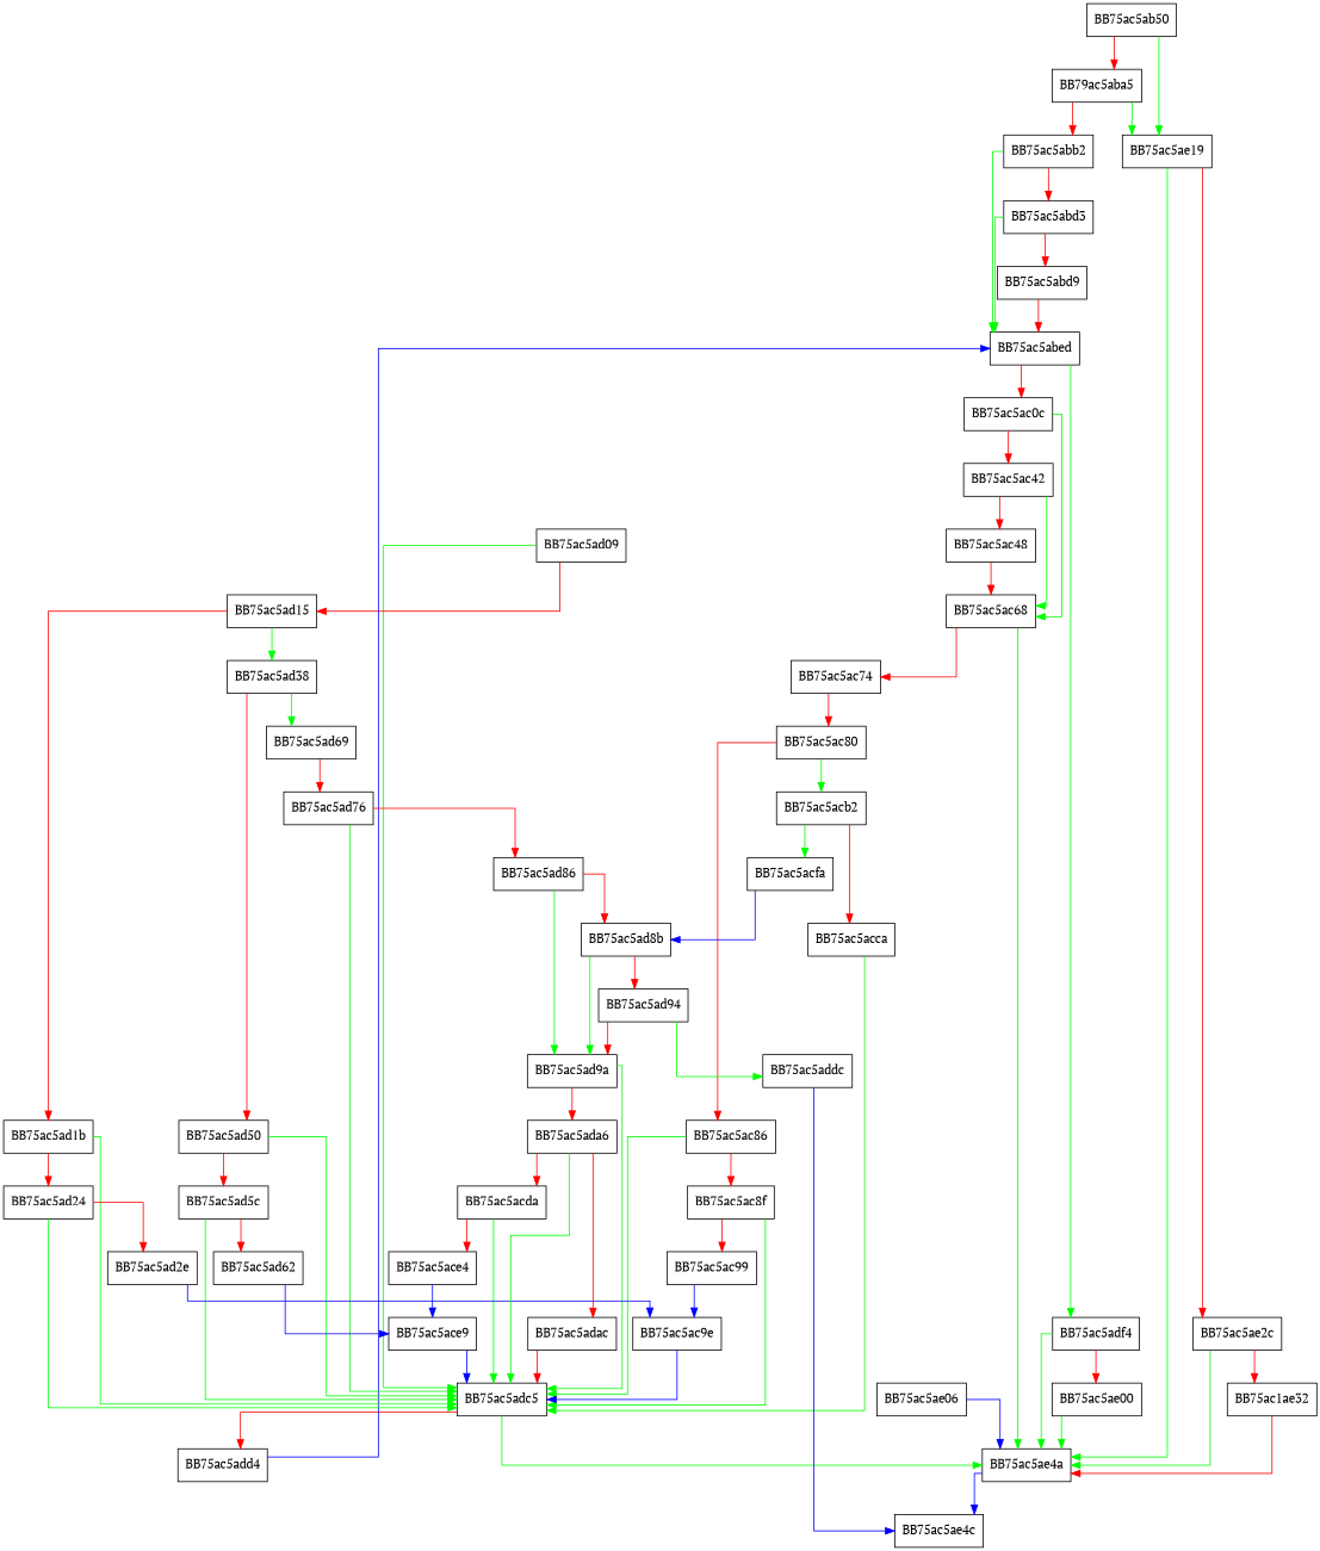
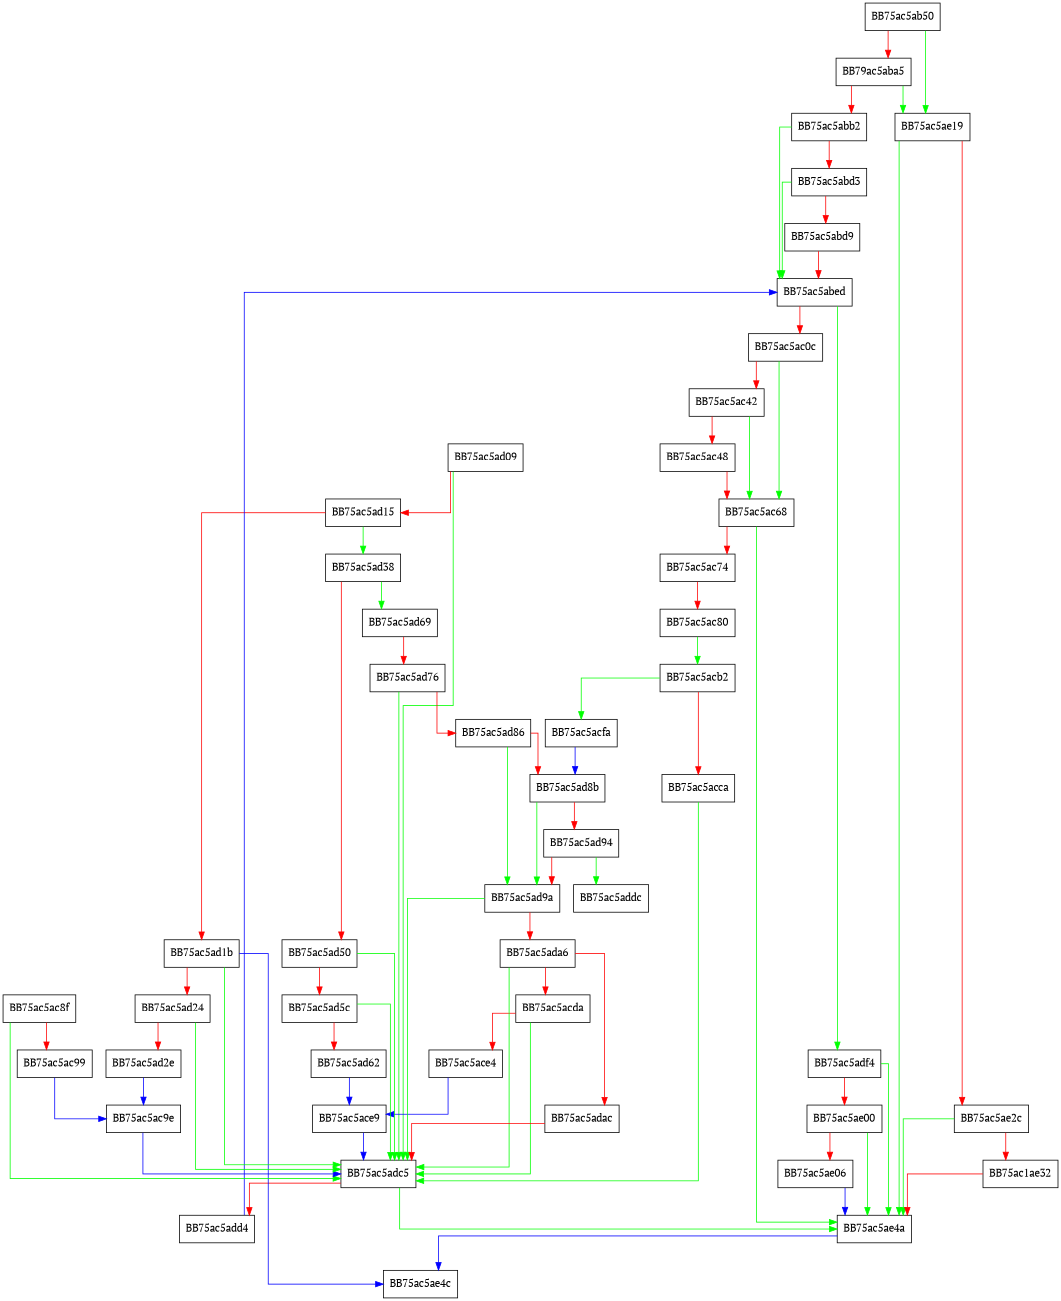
  digraph {
    fontname="PT Serif"
    splines=ortho
    node [fontname="PT Serif" shape=box]
    edge [color=red fontname="PT Serif"]
    BB75ac5ab50
    BB75ac5ae19
    n3 [label=BB79ac5aba5]
    BB75ac5ae4a
    BB75ac5ae2c
    BB75ac5abb2
    BB75ac5ae4c
    n8 [label=BB75ac1ae32]
    BB75ac5abed
    BB75ac5abd3
    BB75ac5adf4
    BB75ac5ac0c
    BB75ac5abd9
    BB75ac5ae00
    BB75ac5ac68
    BB75ac5ac42
    BB75ac5ae06
    BB75ac5ac74
    BB75ac5ac48
    BB75ac5ac80
    BB75ac5ad09
    BB75ac5adc5
    BB75ac5ad15
    BB75ac5acb2
-   BB75ac5ac86
    BB75ac5add4
    BB75ac5ad38
    BB75ac5ad1b
    BB75ac5acfa
    BB75ac5acca
    BB75ac5ac8f
    BB75ac5ad8b
    BB75ac5ac99
    BB75ac5ac9e
    BB75ac5ad76
    BB75ac5ad86
    BB75ac5acda
    BB75ac5ace4
    BB75ac5ace9
    BB75ac5ad9a
    BB75ac5ad69
    BB75ac5ad50
    BB75ac5ad24
    BB75ac5ad5c
    BB75ac5ad2e
    BB75ac5ad62
    BB75ac5ada6
    BB75ac5ad94
    BB75ac5adac
    BB75ac5addc
    BB75ac5ab50 -> BB75ac5ae19 [color=green]
    BB75ac5ab50 -> n3
    BB75ac5ae19 -> BB75ac5ae4a [color=green]
    BB75ac5ae19 -> BB75ac5ae2c
    n3 -> BB75ac5ae19 [color=green]
    n3 -> BB75ac5abb2
    BB75ac5ae4a -> BB75ac5ae4c [color=blue]
    BB75ac5ae2c -> BB75ac5ae4a [color=green]
    BB75ac5ae2c -> n8
    BB75ac5abb2 -> BB75ac5abed [color=green]
    BB75ac5abb2 -> BB75ac5abd3
    n8 -> BB75ac5ae4a
    BB75ac5abed -> BB75ac5adf4 [color=green]
    BB75ac5abed -> BB75ac5ac0c
    BB75ac5abd3 -> BB75ac5abed [color=green]
    BB75ac5abd3 -> BB75ac5abd9
    BB75ac5adf4 -> BB75ac5ae4a [color=green]
    BB75ac5adf4 -> BB75ac5ae00
    BB75ac5ac0c -> BB75ac5ac68 [color=green]
    BB75ac5ac0c -> BB75ac5ac42
    BB75ac5abd9 -> BB75ac5abed
    BB75ac5ae00 -> BB75ac5ae4a [color=green]
+   BB75ac5ae00 -> BB75ac5ae06
    BB75ac5ac68 -> BB75ac5ae4a [color=green]
    BB75ac5ac68 -> BB75ac5ac74
    BB75ac5ac42 -> BB75ac5ac68 [color=green]
    BB75ac5ac42 -> BB75ac5ac48
    BB75ac5ae06 -> BB75ac5ae4a [color=blue]
    BB75ac5ac74 -> BB75ac5ac80
    BB75ac5ac48 -> BB75ac5ac68
    BB75ac5ac80 -> BB75ac5acb2 [color=green]
-   BB75ac5ac80 -> BB75ac5ac86
    BB75ac5ad09 -> BB75ac5adc5 [color=green]
    BB75ac5ad09 -> BB75ac5ad15
    BB75ac5adc5 -> BB75ac5ae4a [color=green]
    BB75ac5adc5 -> BB75ac5add4
    BB75ac5ad15 -> BB75ac5ad38 [color=green]
    BB75ac5ad15 -> BB75ac5ad1b
    BB75ac5acb2 -> BB75ac5acfa [color=green]
    BB75ac5acb2 -> BB75ac5acca
-   BB75ac5ac86 -> BB75ac5adc5 [color=green]
-   BB75ac5ac86 -> BB75ac5ac8f
    BB75ac5add4 -> BB75ac5abed [color=blue]
    BB75ac5ad38 -> BB75ac5ad69 [color=green]
    BB75ac5ad38 -> BB75ac5ad50
    BB75ac5ad1b -> BB75ac5adc5 [color=green]
    BB75ac5ad1b -> BB75ac5ad24
    BB75ac5acfa -> BB75ac5ad8b [color=blue]
    BB75ac5acca -> BB75ac5adc5 [color=green]
    BB75ac5ac8f -> BB75ac5adc5 [color=green]
    BB75ac5ac8f -> BB75ac5ac99
    BB75ac5ad8b -> BB75ac5ad9a [color=green]
    BB75ac5ad8b -> BB75ac5ad94
    BB75ac5ac99 -> BB75ac5ac9e [color=blue]
    BB75ac5ac9e -> BB75ac5adc5 [color=blue]
    BB75ac5ad76 -> BB75ac5adc5 [color=green]
    BB75ac5ad76 -> BB75ac5ad86
    BB75ac5ad86 -> BB75ac5ad8b
    BB75ac5ad86 -> BB75ac5ad9a [color=green]
    BB75ac5acda -> BB75ac5adc5 [color=green]
    BB75ac5acda -> BB75ac5ace4
    BB75ac5ace4 -> BB75ac5ace9 [color=blue]
    BB75ac5ace9 -> BB75ac5adc5 [color=blue]
    BB75ac5ad9a -> BB75ac5adc5 [color=green]
    BB75ac5ad9a -> BB75ac5ada6
    BB75ac5ad69 -> BB75ac5ad76
    BB75ac5ad50 -> BB75ac5adc5 [color=green]
    BB75ac5ad50 -> BB75ac5ad5c
    BB75ac5ad24 -> BB75ac5adc5 [color=green]
    BB75ac5ad24 -> BB75ac5ad2e
    BB75ac5ad5c -> BB75ac5adc5 [color=green]
    BB75ac5ad5c -> BB75ac5ad62
    BB75ac5ad2e -> BB75ac5ac9e [color=blue]
    BB75ac5ad62 -> BB75ac5ace9 [color=blue]
    BB75ac5ada6 -> BB75ac5adc5 [color=green]
    BB75ac5ada6 -> BB75ac5acda
    BB75ac5ada6 -> BB75ac5adac
    BB75ac5ad94 -> BB75ac5ad9a
    BB75ac5ad94 -> BB75ac5addc [color=green]
    BB75ac5adac -> BB75ac5adc5
-   BB75ac5addc -> BB75ac5ae4c [color=blue]
+   BB75ac5ad1b -> BB75ac5ae4c [color=blue]
  }
